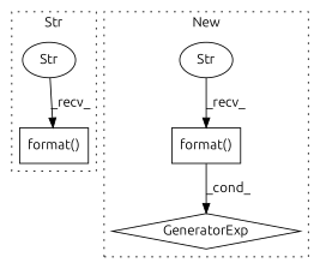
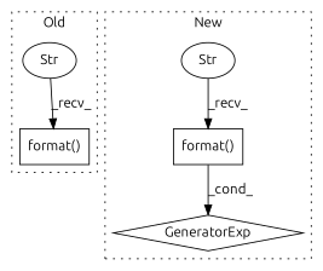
  digraph {
    fontname=Ubuntu
    node [a=75 l=10 s=7505 shape=box fontname=Ubuntu]
    edge [fontname=Ubuntu]
    n1 [l="20,1" label="format()" s="6597,6711"]
    n2 [a=66 l=12 label=Str s=6597 shape=ellipse]
    n3 [l="18,1" label="format()" s="7505,7535"]
    n4 [a=66 label=Str shape=ellipse]
    n5 [a=55 label=GeneratorExp shape=diamond]
    subgraph cluster_1 {
-     label=Str
+     label=Old
      style=dotted
      n1
      n2
    }
    subgraph cluster_2 {
      label=New
      style=dotted
      n3
      n4
      n5
    }
    n2 -> n1 [label=_recv_]
    n3 -> n5 [label=_cond_]
    n4 -> n3 [label=_recv_]
  }
